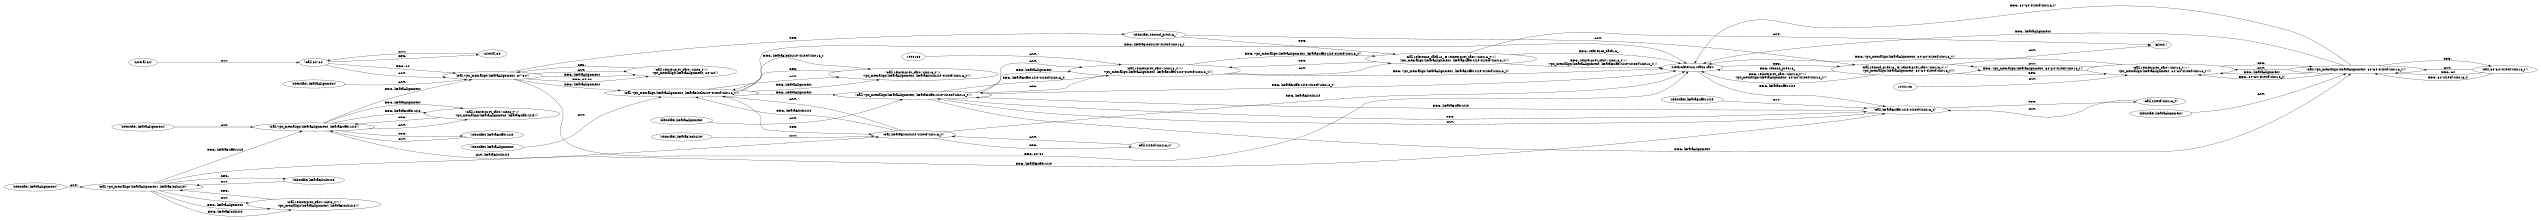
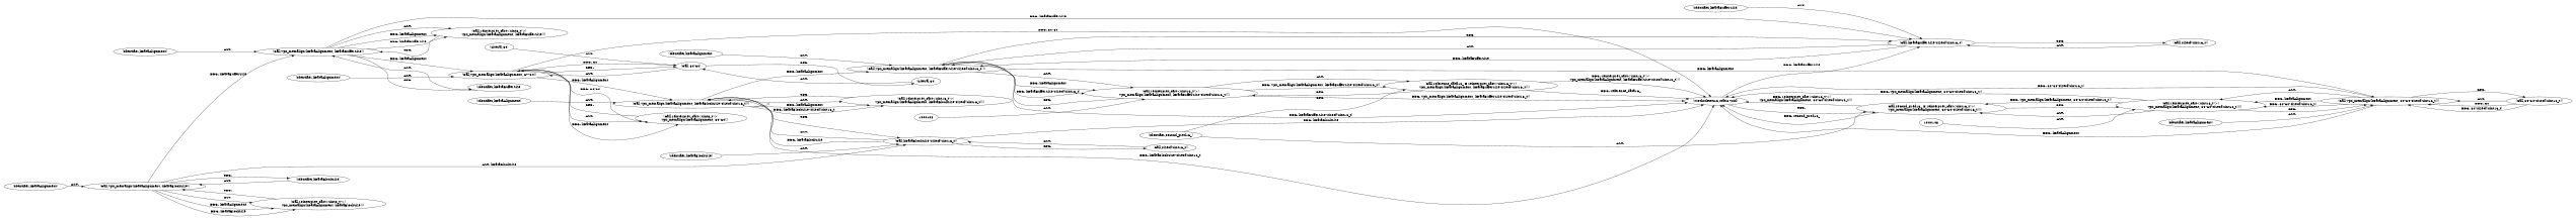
  digraph {
    rankdir=LR
    n1 [label="(Call,vpx_memalign(kDataAlignment, kDataBufferSize*sizeof(uint16_t)))"]
    n2 [label="(Call,kDataBufferSize*sizeof(uint16_t))"]
    n3 [label="(Call,reinterpret_cast<uint16_t*>(\n        vpx_memalign(kDataAlignment, kDataBufferSize*sizeof(uint16_t))))"]
    n4 [label="(Call,vpx_memalign(kDataAlignment, 64*64*sizeof(uint16_t)))"]
-   n5 [label="(MethodReturn,static cast)"]
+   n5 [label="(MethodReturn,static void)"]
    n6 [label="(Call,sizeof(uint16_t))"]
    n7 [label="(Call,reference_data16_ = reinterpret_cast<uint16_t*>(\n        vpx_memalign(kDataAlignment, kDataBufferSize*sizeof(uint16_t))))"]
    n8 [label="(Call,reinterpret_cast<uint16_t*>(\n        vpx_memalign(kDataAlignment, 64*64*sizeof(uint16_t))))"]
    n9 [label="(Call,64*64*sizeof(uint16_t))"]
    n10 [label="(Call,second_pred16_ = reinterpret_cast<uint16_t*>(\n        vpx_memalign(kDataAlignment, 64*64*sizeof(uint16_t))))"]
    n11 [label="(Call,vpx_memalign(kDataAlignment, kDataBlockSize*sizeof(uint16_t)))"]
    n12 [label="(Call,kDataBlockSize*sizeof(uint16_t))"]
    n13 [label="(Call,reinterpret_cast<uint16_t*>(\n        vpx_memalign(kDataAlignment, kDataBlockSize*sizeof(uint16_t))))"]
    n14 [label="(Call,sizeof(uint16_t))"]
    n15 [label="(Call,vpx_memalign(kDataAlignment, 67*64))"]
    n16 [label="(Call,64*64)"]
    n17 [label="(Call,reinterpret_cast<uint8_t*>(\n        vpx_memalign(kDataAlignment, 64*64)))"]
    n18 [label="(Literal,64)"]
    n19 [label="(Call,vpx_memalign(kDataAlignment, kDataBufferSize))"]
    n20 [label="(Call,reinterpret_cast<uint8_t*>(\n         vpx_memalign(kDataAlignment, kDataBufferSize)))"]
    n21 [label="(Identifier,kDataBufferSize)"]
    n22 [label="(Call,vpx_memalign(kDataAlignment, kDataBlockSize))"]
    n23 [label="(Call,reinterpret_cast<uint8_t*>(\n         vpx_memalign(kDataAlignment, kDataBlockSize)))"]
    n24 [label="(Identifier,kDataBlockSize)"]
-   n25 [label="(Block,)"]
    n26 [label="(Identifier,kDataAlignment)"]
    n27 [label="(Identifier,kDataAlignment)"]
    n28 [label="(Identifier,second_pred16_)"]
    n29 [label="(Literal,64)"]
    n30 [label="(Identifier,kDataAlignment)"]
    n31 [label="(Identifier,kDataAlignment)"]
    n32 [label="(Identifier,kDataBlockSize)"]
    n33 [label="(Identifier,kDataAlignment)"]
    n34 [label="(Identifier,kDataBufferSize)"]
    n35 [label="(Identifier,kDataAlignment)"]
    1000138
    1000148
    n1 -> n2 [label="CFG: "]
    n1 -> n3 [label="AST: "]
    n1 -> n3 [label="DDG: kDataAlignment"]
    n1 -> n3 [label="DDG: kDataBufferSize*sizeof(uint16_t)"]
    n1 -> n4 [label="DDG: kDataAlignment"]
    n1 -> n5 [label="DDG: kDataBufferSize*sizeof(uint16_t)"]
    n2 -> n1 [label="AST: "]
    n2 -> n1 [label="DDG: kDataBufferSize"]
    n2 -> n6 [label="CFG: "]
    n3 -> n1 [label="CFG: "]
    n3 -> n5 [label="DDG: vpx_memalign(kDataAlignment, kDataBufferSize*sizeof(uint16_t))"]
    n3 -> n7 [label="AST: "]
    n3 -> n7 [label="DDG: vpx_memalign(kDataAlignment, kDataBufferSize*sizeof(uint16_t))"]
    n4 -> n5 [label="DDG: 64*64*sizeof(uint16_t)"]
    n4 -> n5 [label="DDG: kDataAlignment"]
    n4 -> n8 [label="AST: "]
    n4 -> n8 [label="DDG: kDataAlignment"]
    n4 -> n8 [label="DDG: 64*64*sizeof(uint16_t)"]
    n4 -> n9 [label="CFG: "]
    n5 -> n2 [label="DDG: kDataBufferSize"]
    n5 -> n10 [label="CFG: "]
    n6 -> n2 [label="AST: "]
    n7 -> n3 [label="CFG: "]
    n7 -> n5 [label="DDG: reference_data16_"]
    n7 -> n5 [label="DDG: reinterpret_cast<uint16_t*>(\n        vpx_memalign(kDataAlignment, kDataBufferSize*sizeof(uint16_t)))"]
-   n7 -> n25 [label="AST: "]
    n8 -> n4 [label="CFG: "]
    n8 -> n5 [label="DDG: vpx_memalign(kDataAlignment, 64*64*sizeof(uint16_t))"]
    n8 -> n10 [label="AST: "]
    n8 -> n10 [label="DDG: vpx_memalign(kDataAlignment, 64*64*sizeof(uint16_t))"]
    n9 -> n4 [label="AST: "]
    n9 -> n4 [label="DDG: 64"]
    n9 -> n4 [label="DDG: 64*sizeof(uint16_t)"]
    n10 -> n5 [label="DDG: second_pred16_"]
    n10 -> n5 [label="DDG: reinterpret_cast<uint16_t*>(\n        vpx_memalign(kDataAlignment, 64*64*sizeof(uint16_t)))"]
    n10 -> n8 [label="CFG: "]
-   n10 -> n25 [label="AST: "]
    n11 -> n1 [label="DDG: kDataAlignment"]
    n11 -> n5 [label="DDG: kDataBlockSize*sizeof(uint16_t)"]
    n11 -> n12 [label="CFG: "]
    n11 -> n13 [label="AST: "]
    n11 -> n13 [label="DDG: kDataAlignment"]
    n11 -> n13 [label="DDG: kDataBlockSize*sizeof(uint16_t)"]
    n12 -> n5 [label="DDG: kDataBlockSize"]
    n12 -> n11 [label="AST: "]
    n12 -> n11 [label="DDG: kDataBlockSize"]
    n12 -> n14 [label="CFG: "]
    n13 -> n11 [label="CFG: "]
    n14 -> n12 [label="AST: "]
    n15 -> n5 [label="DDG: 64*64"]
    n15 -> n11 [label="DDG: kDataAlignment"]
-   n15 -> n28 [label="CFG: "]
+   n15 -> n16 [label="CFG: "]
    n15 -> n17 [label="AST: "]
    n15 -> n17 [label="DDG: kDataAlignment"]
    n15 -> n17 [label="DDG: 64*64"]
    n16 -> n15 [label="AST: "]
    n16 -> n15 [label="DDG: 64"]
    n16 -> n18 [label="CFG: "]
    n17 -> n15 [label="CFG: "]
    n18 -> n16 [label="AST: "]
    n19 -> n2 [label="DDG: kDataBufferSize"]
    n19 -> n15 [label="DDG: kDataAlignment"]
    n19 -> n20 [label="AST: "]
    n19 -> n20 [label="DDG: kDataAlignment"]
    n19 -> n20 [label="DDG: kDataBufferSize"]
    n19 -> n21 [label="CFG: "]
    n20 -> n19 [label="CFG: "]
    n21 -> n19 [label="AST: "]
    n22 -> n12 [label="AST: kDataBlockSize"]
    n22 -> n19 [label="DDG: kDataBufferSize"]
    n22 -> n23 [label="AST: "]
    n22 -> n23 [label="DDG: kDataAlignment"]
    n22 -> n23 [label="DDG: kDataBlockSize"]
    n22 -> n24 [label="CFG: "]
    n23 -> n22 [label="CFG: "]
    n24 -> n22 [label="AST: "]
    n26 -> n1 [label="AST: "]
    n27 -> n22 [label="AST: "]
    n28 -> n7 [label="CFG: "]
    n28 -> n10 [label="AST: "]
    n29 -> n16 [label="AST: "]
    n30 -> n19 [label="AST: "]
    n31 -> n15 [label="AST: "]
    n32 -> n12 [label="AST: "]
    n33 -> n11 [label="AST: "]
    n34 -> n2 [label="AST: "]
    n35 -> n4 [label="AST: "]
    1000138 -> n3 [label="AST: "]
    1000148 -> n8 [label="AST: "]
  }
